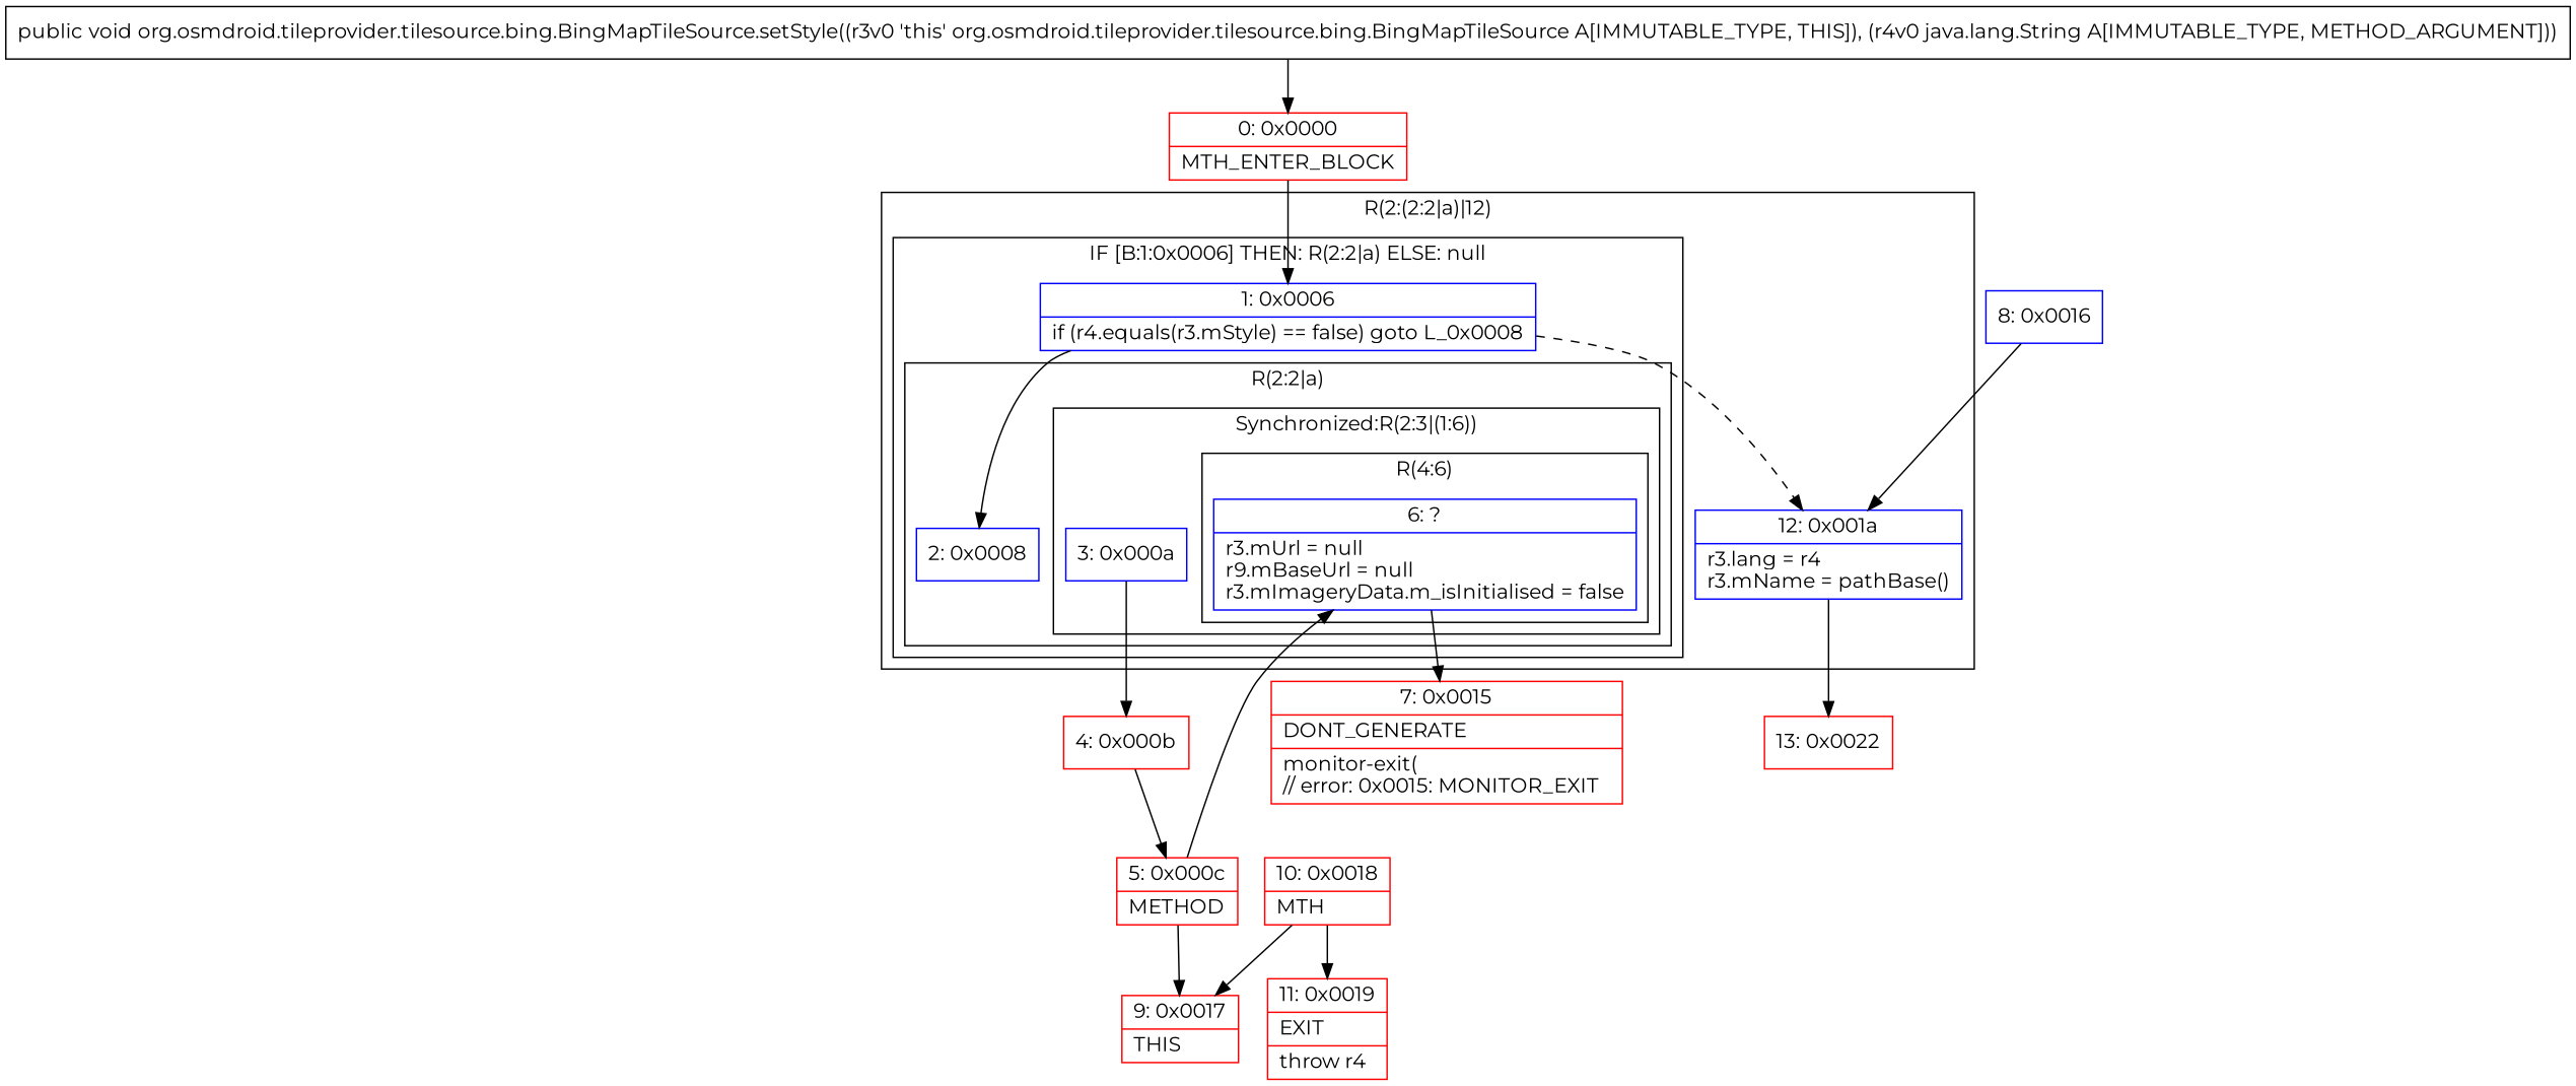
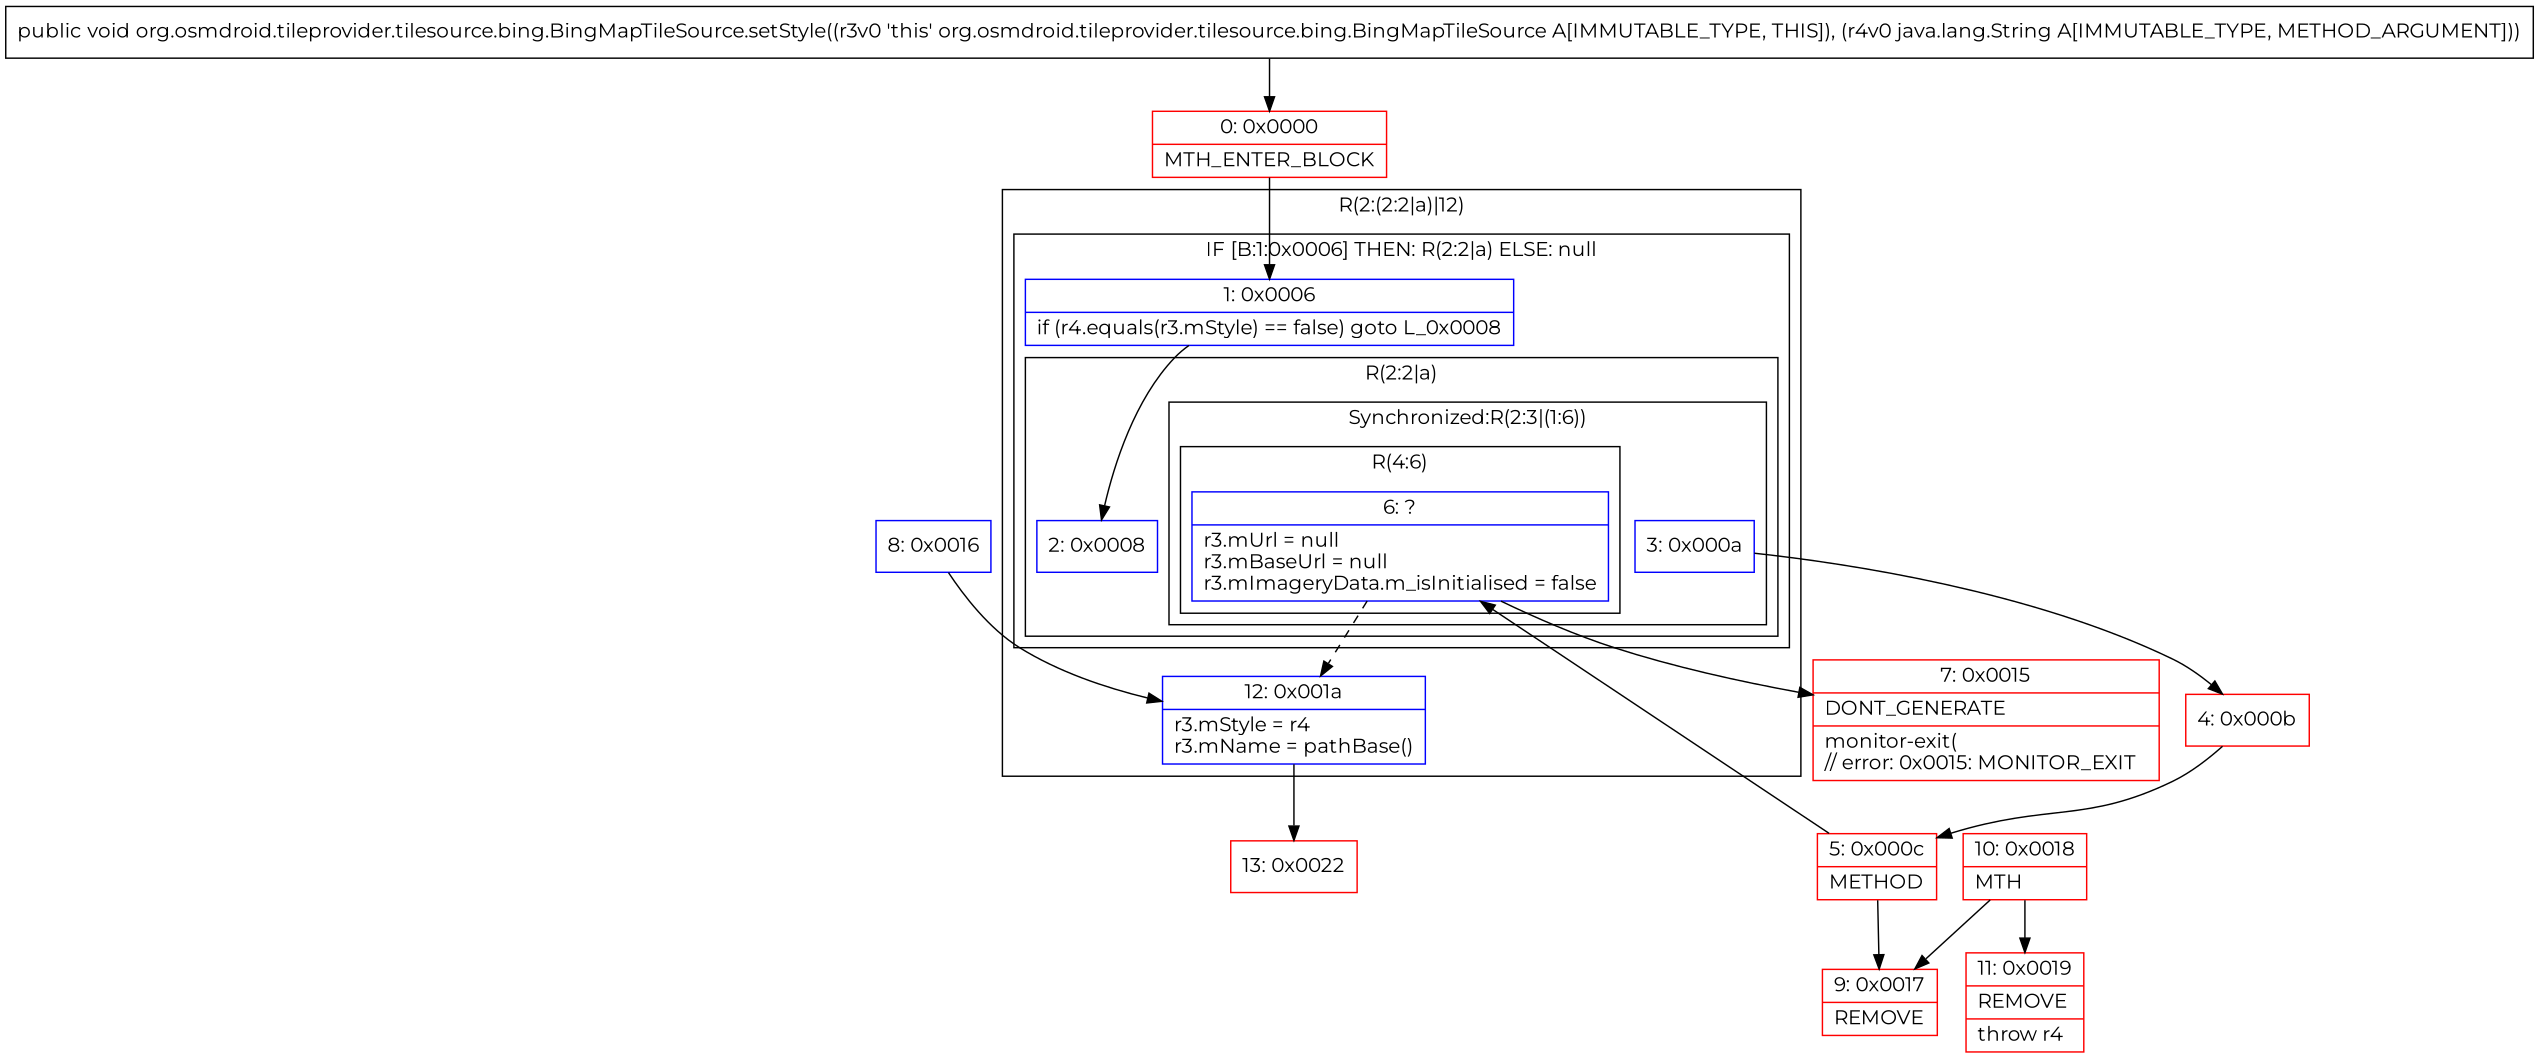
  digraph {
    fontname=Montserrat
    node [color=red fontname=Montserrat shape=record]
    edge [fontname=Montserrat]
-   n1 [color=blue label="{6\:\ ?|r3.mUrl = null\lr9.mBaseUrl = null\lr3.mImageryData.m_isInitialised = false\l}"]
+   n1 [color=blue label="{6\:\ ?|r3.mUrl = null\lr3.mBaseUrl = null\lr3.mImageryData.m_isInitialised = false\l}"]
    n2 [color=blue label="{3\:\ 0x000a}"]
    n3 [color=blue label="{2\:\ 0x0008}"]
    n4 [color=blue label="{1\:\ 0x0006|if (r4.equals(r3.mStyle) == false) goto L_0x0008\l}"]
-   n5 [color=blue label="{12\:\ 0x001a|r3.lang = r4\lr3.mName = pathBase()\l}"]
+   n5 [color=blue label="{12\:\ 0x001a|r3.mStyle = r4\lr3.mName = pathBase()\l}"]
    n6 [label="{7\:\ 0x0015|DONT_GENERATE\l|monitor\-exit(\l\/\/ error: 0x0015: MONITOR_EXIT  \l}"]
    n7 [label="{4\:\ 0x000b}"]
    n8 [label="{13\:\ 0x0022}"]
    n9 [label="{5\:\ 0x000c|METHOD\l}"]
    n10 [label="{0\:\ 0x0000|MTH_ENTER_BLOCK\l}"]
-   n11 [label="{9\:\ 0x0017|THIS\l}"]
+   n11 [label="{9\:\ 0x0017|REMOVE\l}"]
    n12 [color=blue label="{8\:\ 0x0016}"]
    n13 [label="{10\:\ 0x0018|MTH\l}"]
-   n14 [label="{11\:\ 0x0019|EXIT\l|throw r4\l}"]
+   n14 [label="{11\:\ 0x0019|REMOVE\l|throw r4\l}"]
    n15 [label="{public void org.osmdroid.tileprovider.tilesource.bing.BingMapTileSource.setStyle((r3v0 'this' org.osmdroid.tileprovider.tilesource.bing.BingMapTileSource A[IMMUTABLE_TYPE, THIS]), (r4v0 java.lang.String A[IMMUTABLE_TYPE, METHOD_ARGUMENT])) }" color=""]
    subgraph cluster_1 {
      label="R(2:(2:2|a)|12)"
      n5
      subgraph cluster_2 {
        label="IF [B:1:0x0006] THEN: R(2:2|a) ELSE: null"
        n4
        subgraph cluster_3 {
          label="R(2:2|a)"
          n3
          subgraph cluster_4 {
            label="Synchronized:R(2:3|(1:6))"
            n2
            subgraph cluster_5 {
              label="R(4:6)"
              n1
            }
          }
        }
      }
    }
    n1 -> n6
    n2 -> n7
    n4 -> n3
-   n4 -> n5 [style=dashed]
+   n1 -> n5 [style=dashed]
    n5 -> n8
    n7 -> n9
    n9 -> n1
    n9 -> n11
    n10 -> n4
    n12 -> n5
    n13 -> n11
    n13 -> n14
    n15 -> n10
  }
